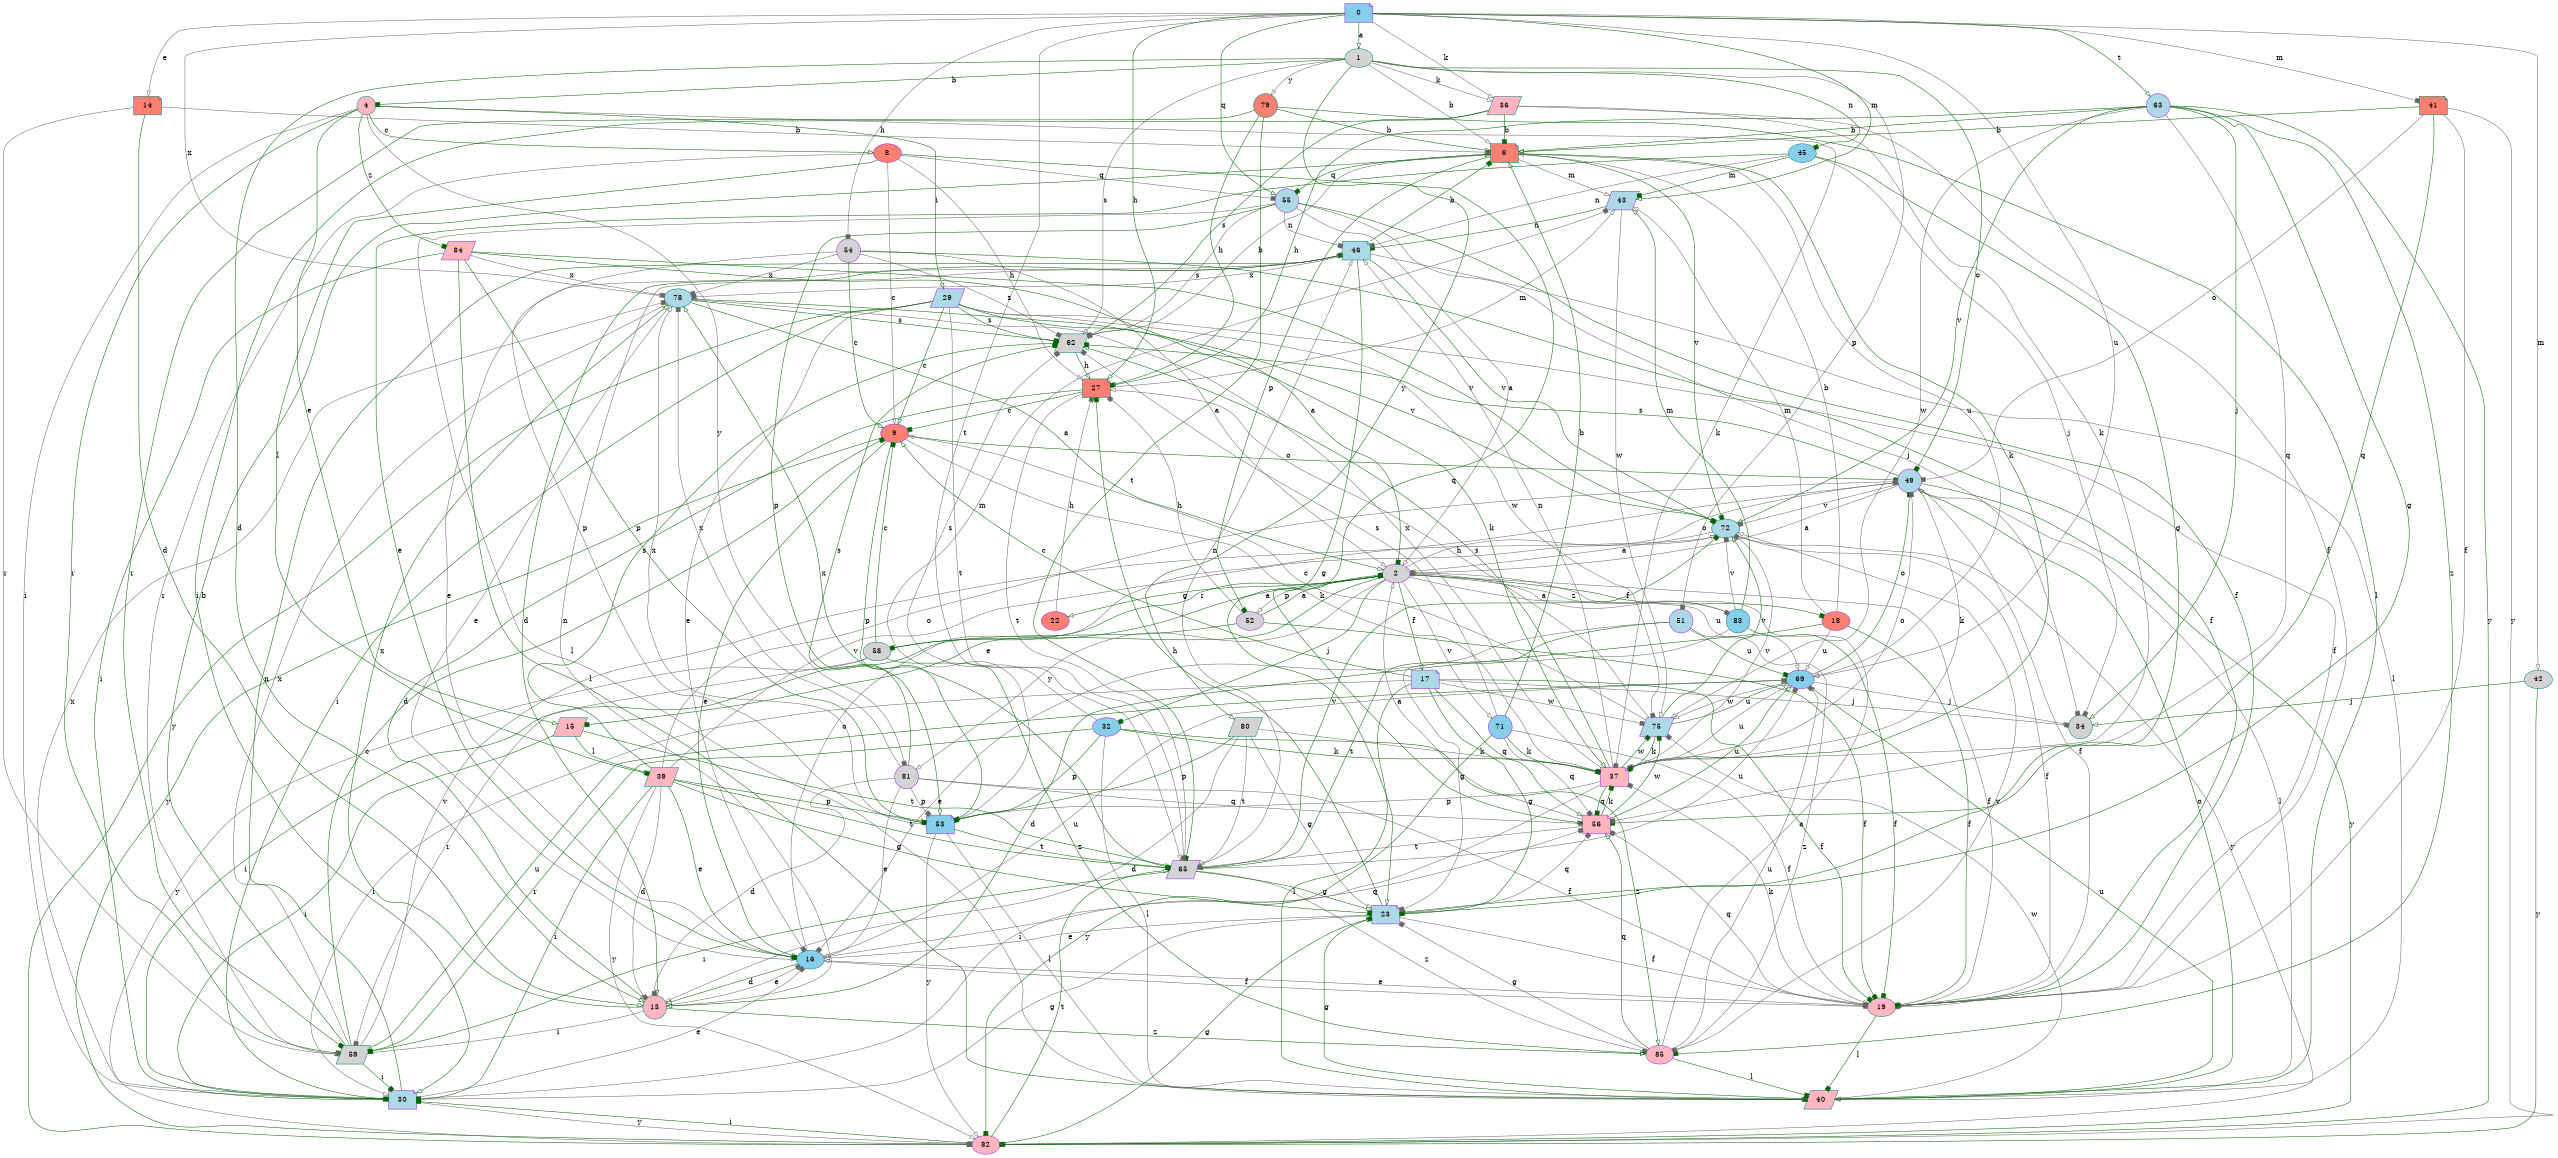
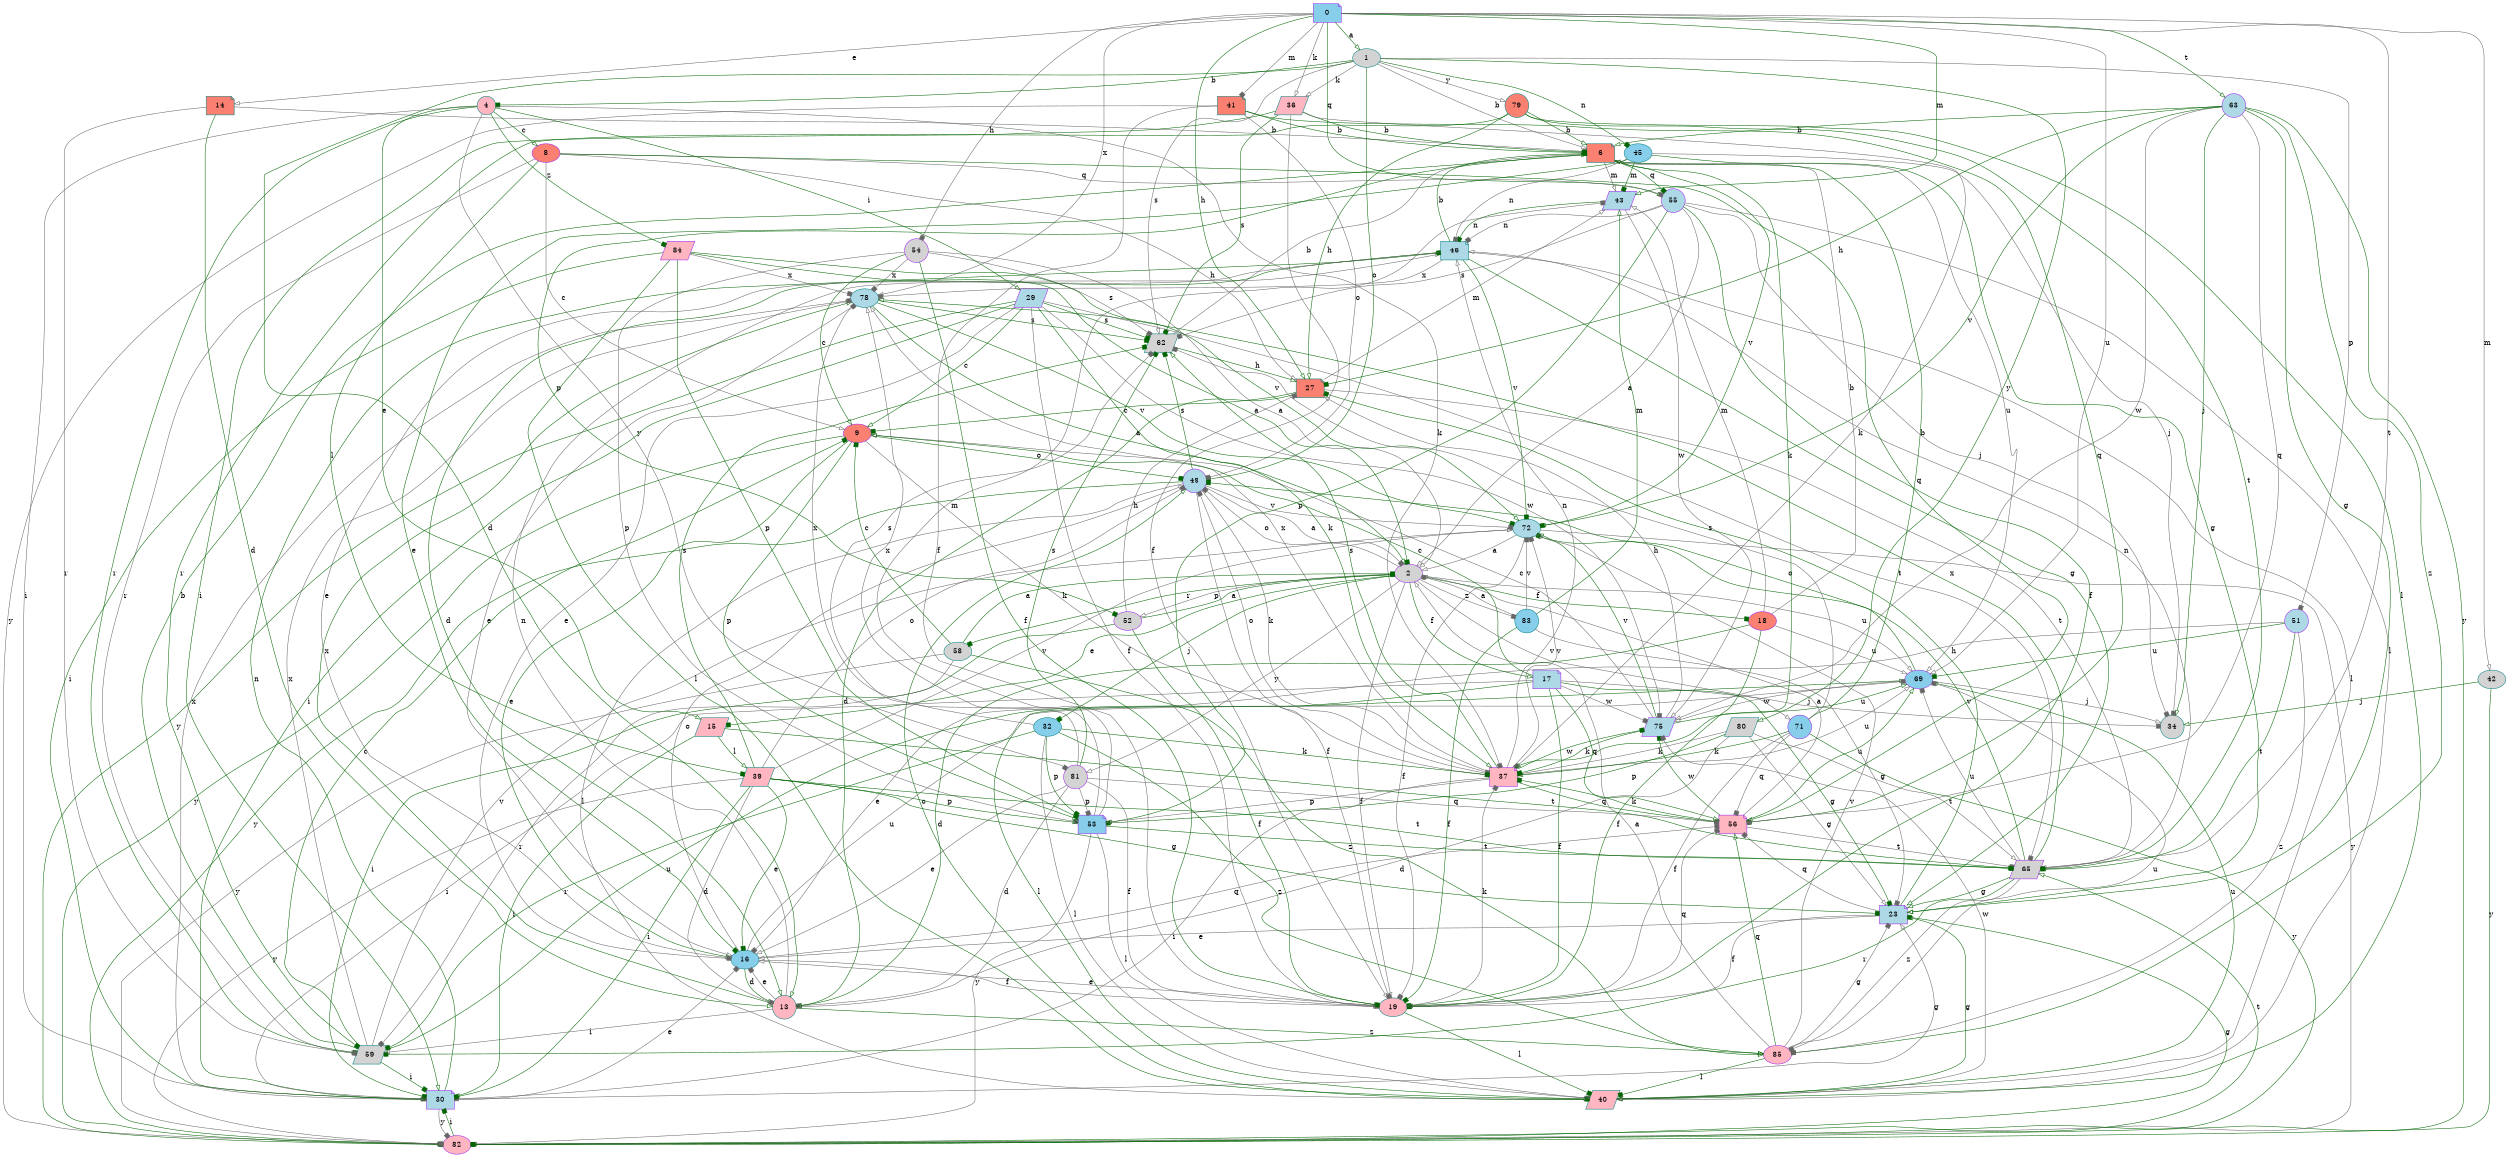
  strict digraph {
    node [color=purple fillcolor=lightblue shape=ellipse style=filled]
    edge [arrowhead=box color=darkgreen]
    0 [fillcolor=skyblue shape=note]
    1 [color=teal fillcolor=lightgrey]
    14 [color=teal fillcolor=salmon shape=note]
    n4 [fillcolor=lightgrey label=54 shape=circle]
    27 [color=teal fillcolor=salmon shape=note]
    36 [color=teal fillcolor=lightpink shape=parallelogram]
    41 [color=teal fillcolor=salmon shape=note]
    42 [color=teal fillcolor=lightgrey]
    43 [shape=parallelogram]
    55 [shape=circle]
    63 [shape=circle]
    65 [fillcolor=lightgrey shape=parallelogram]
    69 [fillcolor=skyblue]
    78 [color=teal]
    4 [color=teal fillcolor=lightpink shape=circle]
    6 [color=teal fillcolor=salmon shape=note]
    13 [color=teal fillcolor=lightpink shape=circle]
    45 [color=teal fillcolor=skyblue]
    49 [shape=circle]
    51 [shape=circle]
    62 [color=teal fillcolor=lightgrey shape=parallelogram]
    79 [color=teal fillcolor=salmon shape=circle]
    80 [color=teal fillcolor=lightgrey shape=parallelogram]
    59 [color=teal fillcolor=lightgrey shape=parallelogram]
    2 [fillcolor=lightgrey]
    19 [color=teal fillcolor=lightpink]
    9 [fillcolor=salmon]
    53 [fillcolor=skyblue shape=note]
    30 [shape=note]
    37 [fillcolor=lightpink shape=note]
    56 [fillcolor=lightpink shape=note]
    82 [fillcolor=lightpink]
    34 [color=teal fillcolor=lightgrey shape=circle]
    46 [color=teal shape=note]
    75 [shape=parallelogram]
    40 [color=teal fillcolor=lightpink shape=parallelogram]
    72 [color=teal]
    85 [fillcolor=lightpink]
    23 [shape=note]
    16 [color=teal fillcolor=skyblue]
    15 [color=teal fillcolor=lightpink shape=parallelogram]
    81 [fillcolor=lightgrey shape=circle]
    8 [fillcolor=salmon]
    29 [shape=parallelogram]
    84 [fillcolor=lightpink shape=parallelogram]
    52 [fillcolor=lightgrey]
    17 [shape=note]
    18 [fillcolor=salmon]
-   22 [fillcolor=salmon]
-   32 [fillcolor=skyblue]
+   32 [color=teal fillcolor=skyblue]
    58 [color=teal fillcolor=lightgrey]
    71 [fillcolor=skyblue shape=circle]
    83 [color=teal fillcolor=skyblue shape=circle]
    39 [color=teal fillcolor=lightpink shape=parallelogram]
    0 -> 1 [arrowhead=onormal label=a]
    0 -> 14 [arrowhead=onormal color=gray40 label=e]
    0 -> n4 [color=gray40 label=h]
    0 -> 27 [arrowhead=onormal label=h]
    0 -> 36 [arrowhead=onormal color=gray40 label=k]
    0 -> 41 [color=gray40 label=m]
    0 -> 42 [arrowhead=onormal color=gray40 label=m]
    0 -> 43 [arrowhead=onormal label=m]
    0 -> 55 [arrowhead=onormal label=q]
    0 -> 63 [arrowhead=onormal label=t]
    0 -> 65 [arrowhead=onormal color=gray40 label=t]
    0 -> 69 [arrowhead=onormal color=gray40 label=u]
    0 -> 78 [arrowhead=onormal color=gray40 label=x]
    1 -> 36 [arrowhead=onormal color=gray40 label=k]
    1 -> 4 [label=b]
    1 -> 6 [arrowhead=onormal color=gray40 label=b]
    1 -> 13 [arrowhead=onormal label=d]
    1 -> 45 [label=n]
    1 -> 49 [label=o]
    1 -> 51 [color=gray40 label=p]
    1 -> 62 [arrowhead=onormal color=gray40 label=s]
    1 -> 79 [arrowhead=onormal color=gray40 label=y]
    1 -> 80 [arrowhead=onormal label=y]
    14 -> 6 [color=gray40 label=b]
    14 -> 13 [arrowhead=onormal label=d]
    14 -> 59 [arrowhead=onormal color=gray40 label=r]
    n4 -> 78 [color=gray40 label=x]
    n4 -> 62 [color=gray40 label=s]
    n4 -> 2 [arrowhead=onormal color=gray40 label=a]
    n4 -> 19 [arrowhead=onormal label=f]
    n4 -> 9 [arrowhead=onormal label=c]
    n4 -> 53 [color=gray40 label=p]
    27 -> 43 [arrowhead=onormal color=gray40 label=m]
    27 -> 65 [color=gray40 label=t]
    27 -> 13 [arrowhead=onormal label=d]
    27 -> 9 [label=c]
    36 -> 6 [label=b]
    36 -> 62 [label=s]
    36 -> 19 [arrowhead=onormal color=gray40 label=f]
    36 -> 30 [arrowhead=onormal label=i]
    36 -> 37 [color=gray40 label=k]
    41 -> 6 [arrowhead=onormal label=b]
    41 -> 49 [color=gray40 label=o]
    41 -> 19 [arrowhead=onormal color=gray40 label=f]
    41 -> 56 [label=q]
    41 -> 82 [color=gray40 label=y]
    42 -> 82 [label=y]
    42 -> 34 [arrowhead=onormal label=j]
    43 -> 46 [label=n]
    43 -> 75 [arrowhead=onormal color=gray40 label=w]
    55 -> 62 [color=gray40 label=s]
    55 -> 2 [arrowhead=onormal color=gray40 label=a]
    55 -> 19 [arrowhead=onormal label=f]
    55 -> 53 [arrowhead=onormal label=p]
    55 -> 34 [color=gray40 label=j]
    55 -> 46 [color=gray40 label=n]
    55 -> 40 [arrowhead=onormal color=gray40 label=l]
    63 -> 27 [label=h]
    63 -> 6 [arrowhead=onormal label=b]
    63 -> 56 [color=gray40 label=q]
    63 -> 82 [arrowhead=onormal label=y]
    63 -> 34 [arrowhead=onormal label=j]
    63 -> 75 [arrowhead=onormal color=gray40 label=w]
    63 -> 72 [arrowhead=onormal label=v]
    63 -> 85 [label=z]
    63 -> 23 [arrowhead=onormal label=g]
    65 -> 69 [color=gray40 label=u]
    65 -> 78 [arrowhead=onormal label=x]
    65 -> 59 [label=r]
    65 -> 46 [arrowhead=onormal color=gray40 label=n]
    65 -> 72 [label=v]
    65 -> 85 [color=gray40 label=z]
    65 -> 23 [arrowhead=onormal label=g]
    69 -> 49 [label=o]
    69 -> 34 [arrowhead=onormal color=gray40 label=j]
    69 -> 75 [arrowhead=onormal color=gray40 label=w]
    78 -> 62 [label=s]
    78 -> 2 [arrowhead=onormal label=a]
    78 -> 72 [label=v]
    78 -> 16 [arrowhead=onormal color=gray40 label=e]
    4 -> 59 [label=r]
    4 -> 30 [color=gray40 label=i]
    4 -> 37 [color=gray40 label=k]
    4 -> 15 [arrowhead=onormal label=e]
    4 -> 81 [color=gray40 label=y]
    4 -> 8 [arrowhead=onormal label=c]
    4 -> 29 [arrowhead=onormal label=i]
    4 -> 84 [label=z]
    6 -> 43 [arrowhead=onormal color=gray40 label=m]
    6 -> 55 [label=q]
    6 -> 69 [arrowhead=onormal color=gray40 label=u]
    6 -> 37 [arrowhead=onormal label=k]
    6 -> 72 [label=v]
    6 -> 52 [label=p]
    13 -> 78 [arrowhead=onormal label=x]
    13 -> 59 [arrowhead=onormal color=gray40 label=i]
    13 -> 46 [arrowhead=onormal color=gray40 label=n]
    13 -> 85 [arrowhead=onormal label=z]
    13 -> 16 [color=gray40 label=e]
    45 -> 43 [label=m]
    45 -> 34 [color=gray40 label=j]
    45 -> 46 [color=gray40 label=n]
    45 -> 23 [arrowhead=onormal label=g]
    45 -> 16 [label=e]
    49 -> 62 [label=s]
    49 -> 2 [color=gray40 label=a]
    49 -> 19 [color=gray40 label=f]
    49 -> 37 [color=gray40 label=k]
    49 -> 82 [label=y]
    49 -> 40 [arrowhead=onormal color=gray40 label=l]
    49 -> 72 [color=gray40 label=v]
    51 -> 65 [arrowhead=onormal label=t]
    51 -> 69 [label=u]
    51 -> 85 [color=gray40 label=z]
    51 -> 16 [color=gray40 label=e]
    62 -> 27 [arrowhead=onormal label=h]
    62 -> 6 [arrowhead=onormal color=gray40 label=b]
    79 -> 27 [arrowhead=onormal label=h]
    79 -> 65 [label=t]
    79 -> 6 [arrowhead=onormal label=b]
    79 -> 59 [label=r]
    79 -> 40 [arrowhead=onormal label=l]
    80 -> 65 [arrowhead=onormal color=gray40 label=t]
    80 -> 13 [arrowhead=onormal color=gray40 label=d]
    80 -> 53 [label=p]
    80 -> 37 [color=gray40 label=k]
    80 -> 23 [arrowhead=onormal color=gray40 label=g]
    59 -> 69 [arrowhead=onormal label=u]
    59 -> 78 [arrowhead=onormal color=gray40 label=x]
    59 -> 6 [arrowhead=onormal label=b]
    59 -> 9 [label=c]
    59 -> 30 [label=i]
    59 -> 72 [arrowhead=onormal color=gray40 label=v]
    2 -> 69 [arrowhead=onormal color=gray40 label=u]
    2 -> 49 [color=gray40 label=o]
    2 -> 19 [arrowhead=onormal color=gray40 label=f]
    2 -> 15 [label=e]
    2 -> 81 [arrowhead=onormal color=gray40 label=y]
    2 -> 52 [arrowhead=onormal color=gray40 label=p]
    2 -> 17 [arrowhead=onormal label=f]
    2 -> 18 [label=f]
-   2 -> 22 [arrowhead=onormal label=g]
    2 -> 32 [label=j]
    2 -> 58 [label=r]
    2 -> 71 [arrowhead=onormal color=gray40 label=v]
    2 -> 83 [color=gray40 label=z]
    19 -> 37 [color=gray40 label=k]
    19 -> 56 [color=gray40 label=q]
    19 -> 40 [label=l]
    19 -> 16 [arrowhead=onormal color=gray40 label=e]
    9 -> 49 [label=o]
    9 -> 53 [arrowhead=onormal label=p]
    9 -> 37 [color=gray40 label=k]
    9 -> 82 [label=y]
    9 -> 16 [arrowhead=onormal label=e]
    53 -> 43 [color=gray40 label=m]
    53 -> 65 [label=t]
    53 -> 78 [arrowhead=onormal color=gray40 label=x]
    53 -> 82 [arrowhead=onormal color=gray40 label=y]
    53 -> 40 [color=gray40 label=l]
    30 -> 78 [color=gray40 label=x]
    30 -> 82 [color=gray40 label=y]
    30 -> 46 [label=n]
    30 -> 23 [arrowhead=onormal color=gray40 label=g]
    30 -> 16 [color=gray40 label=e]
    37 -> 69 [arrowhead=onormal color=gray40 label=u]
    37 -> 78 [arrowhead=onormal color=gray40 label=x]
    37 -> 49 [color=gray40 label=o]
    37 -> 62 [arrowhead=onormal label=s]
    37 -> 53 [arrowhead=onormal color=gray40 label=p]
    37 -> 30 [color=gray40 label=i]
    37 -> 56 [label=q]
    37 -> 46 [arrowhead=onormal color=gray40 label=n]
    37 -> 75 [label=w]
    37 -> 72 [color=gray40 label=v]
    56 -> 65 [color=gray40 label=t]
    56 -> 69 [arrowhead=onormal label=u]
    56 -> 2 [arrowhead=onormal color=gray40 label=a]
    56 -> 37 [label=k]
    56 -> 75 [label=w]
    82 -> 65 [arrowhead=onormal label=t]
    82 -> 30 [label=i]
    82 -> 23 [label=g]
    46 -> 78 [color=gray40 label=x]
    46 -> 6 [label=b]
    46 -> 13 [arrowhead=onormal label=d]
    46 -> 40 [arrowhead=onormal color=gray40 label=l]
    46 -> 72 [label=v]
    46 -> 23 [arrowhead=onormal label=g]
    46 -> 16 [arrowhead=onormal color=gray40 label=e]
    75 -> 27 [arrowhead=onormal color=gray40 label=h]
    75 -> 69 [arrowhead=onormal label=u]
    75 -> 9 [arrowhead=onormal color=gray40 label=c]
    75 -> 37 [label=k]
    75 -> 72 [arrowhead=onormal label=v]
    40 -> 69 [arrowhead=onormal label=u]
    40 -> 49 [arrowhead=onormal label=o]
    40 -> 75 [color=gray40 label=w]
    40 -> 23 [arrowhead=onormal label=g]
    72 -> 2 [arrowhead=onormal color=gray40 label=a]
    72 -> 19 [color=gray40 label=f]
    72 -> 82 [arrowhead=onormal color=gray40 label=y]
    85 -> 69 [color=gray40 label=u]
    85 -> 2 [arrowhead=onormal color=gray40 label=a]
    85 -> 56 [arrowhead=onormal label=q]
    85 -> 40 [label=l]
    85 -> 72 [arrowhead=onormal color=gray40 label=v]
    85 -> 23 [color=gray40 label=g]
    23 -> 27 [label=h]
    23 -> 19 [color=gray40 label=f]
    23 -> 56 [color=gray40 label=q]
    23 -> 16 [arrowhead=onormal color=gray40 label=e]
    16 -> 69 [color=gray40 label=u]
    16 -> 13 [arrowhead=onormal label=d]
    16 -> 49 [arrowhead=onormal color=gray40 label=o]
    16 -> 19 [color=gray40 label=f]
    16 -> 56 [color=gray40 label=q]
    15 -> 65 [arrowhead=onormal label=t]
    15 -> 30 [arrowhead=onormal label=i]
    15 -> 39 [arrowhead=onormal label=l]
    81 -> 78 [color=gray40 label=x]
    81 -> 13 [color=gray40 label=d]
    81 -> 62 [label=s]
    81 -> 19 [arrowhead=onormal color=gray40 label=f]
    81 -> 53 [color=gray40 label=p]
    81 -> 56 [color=gray40 label=q]
    81 -> 16 [arrowhead=onormal color=gray40 label=e]
    8 -> 27 [arrowhead=onormal color=gray40 label=h]
    8 -> 55 [color=gray40 label=q]
    8 -> 59 [color=gray40 label=r]
    8 -> 9 [arrowhead=onormal color=gray40 label=c]
    8 -> 56 [arrowhead=onormal label=q]
    8 -> 39 [label=l]
    29 -> 65 [color=gray40 label=t]
    29 -> 62 [label=s]
    29 -> 19 [arrowhead=onormal color=gray40 label=f]
    29 -> 9 [arrowhead=onormal label=c]
    29 -> 30 [arrowhead=onormal label=i]
    29 -> 37 [arrowhead=onormal label=k]
    29 -> 82 [arrowhead=onormal label=y]
    29 -> 75 [color=gray40 label=w]
    29 -> 16 [color=gray40 label=e]
    84 -> 78 [color=gray40 label=x]
    84 -> 2 [label=a]
    84 -> 53 [label=p]
    84 -> 30 [arrowhead=onormal label=i]
    84 -> 40 [label=l]
    84 -> 72 [arrowhead=onormal label=v]
    52 -> 27 [color=gray40 label=h]
    52 -> 2 [label=a]
    52 -> 19 [label=f]
    52 -> 30 [label=i]
    17 -> 19 [label=f]
    17 -> 9 [arrowhead=onormal label=c]
    17 -> 30 [arrowhead=onormal color=gray40 label=i]
    17 -> 56 [arrowhead=onormal label=q]
    17 -> 34 [color=gray40 label=j]
    17 -> 75 [color=gray40 label=w]
    17 -> 40 [arrowhead=onormal label=l]
    17 -> 23 [label=g]
    18 -> 43 [arrowhead=onormal color=gray40 label=m]
    18 -> 69 [arrowhead=onormal color=gray40 label=u]
    18 -> 6 [arrowhead=onormal color=gray40 label=b]
    18 -> 13 [arrowhead=onormal label=d]
    18 -> 19 [label=f]
-   22 -> 27 [color=gray40 label=h]
    32 -> 62 [color=gray40 label=s]
    32 -> 59 [label=r]
    32 -> 53 [label=p]
    32 -> 37 [label=k]
    32 -> 40 [arrowhead=onormal color=gray40 label=l]
    32 -> 85 [arrowhead=onormal label=z]
    58 -> 59 [color=gray40 label=r]
    58 -> 2 [label=a]
    58 -> 9 [label=c]
    58 -> 82 [color=gray40 label=y]
    58 -> 85 [arrowhead=onormal label=z]
    71 -> 6 [arrowhead=onormal label=b]
    71 -> 62 [color=gray40 label=s]
    71 -> 19 [arrowhead=onormal color=gray40 label=f]
    71 -> 37 [arrowhead=onormal label=k]
    71 -> 56 [color=gray40 label=q]
    71 -> 82 [label=y]
    83 -> 43 [arrowhead=onormal label=m]
    83 -> 2 [color=gray40 label=a]
    83 -> 19 [label=f]
    83 -> 72 [color=gray40 label=v]
    83 -> 23 [color=gray40 label=g]
    39 -> 65 [label=t]
    39 -> 13 [color=gray40 label=d]
    39 -> 49 [color=gray40 label=o]
    39 -> 62 [label=s]
    39 -> 53 [arrowhead=onormal label=p]
    39 -> 30 [label=i]
    39 -> 82 [arrowhead=onormal color=gray40 label=y]
    39 -> 72 [arrowhead=onormal color=gray40 label=v]
    39 -> 23 [label=g]
    39 -> 16 [label=e]
  }
